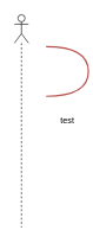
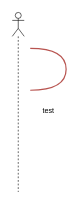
  <mxCell id="0" />
  <mxCell id="1" parent="0" />
  <mxCell id="2" value="" style="shape=umlLifeline;participant=umlActor;perimeter=lifelinePerimeter;whiteSpace=wrap;html=1;container=1;collapsible=0;recursiveResize=0;verticalAlign=top;spacingTop=36;outlineConnect=0;" parent="1" vertex="1"><mxGeometry x="20" y="20" width="20" height="300" as="geometry" /></mxCell>
- <mxCell id="3" value="test" style="shape=requiredInterface;html=1;verticalLabelPosition=bottom;fillColor=#f8cecc;strokeColor=#b85450;strokeWidth=2;" parent="1" vertex="1"><mxGeometry x="65" y="65" width="60" height="70" as="geometry" /></mxCell>
+ <mxCell id="3" value="test" style="shape=requiredInterface;html=1;verticalLabelPosition=bottom;fillColor=#f8cecc;strokeColor=#b85450;strokeWidth=2;" parent="1" vertex="1"><mxGeometry x="50" y="80" width="60" height="70" as="geometry" /></mxCell>
